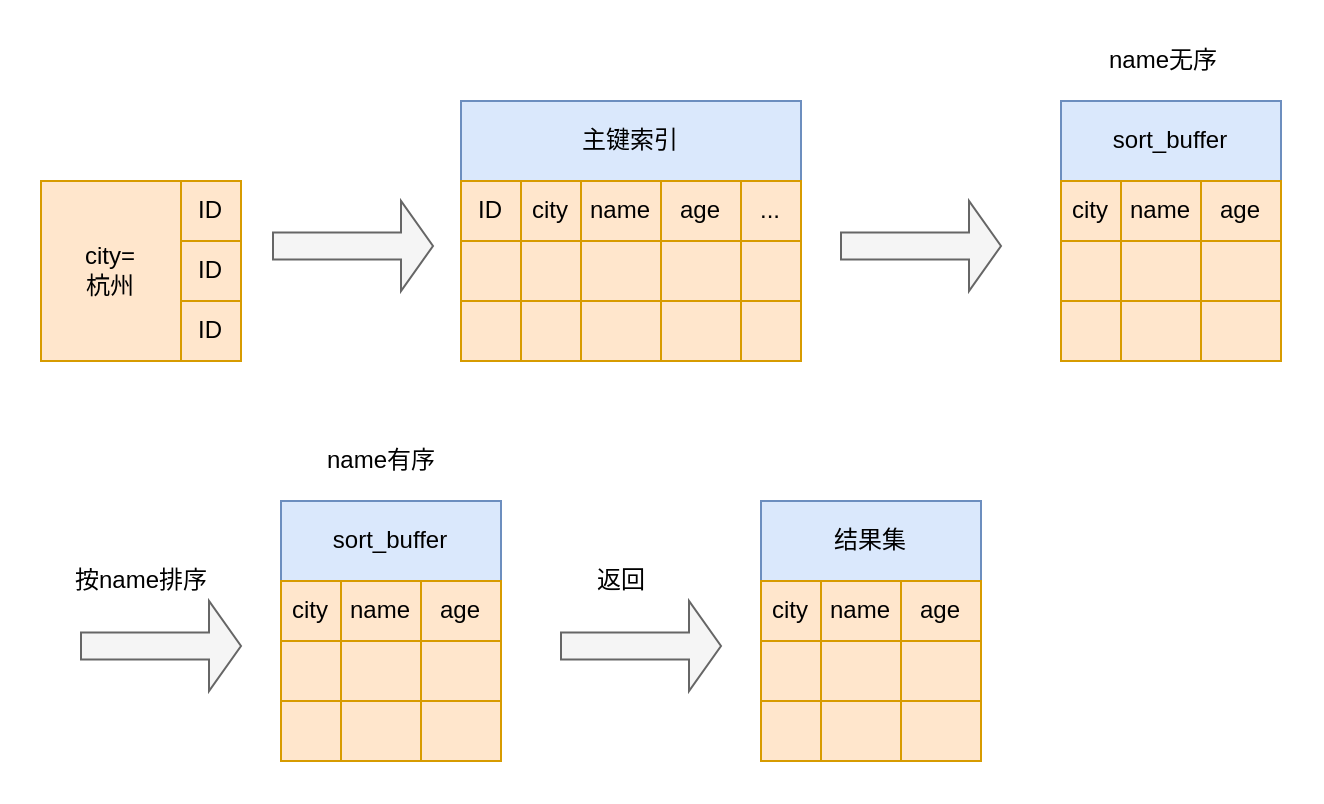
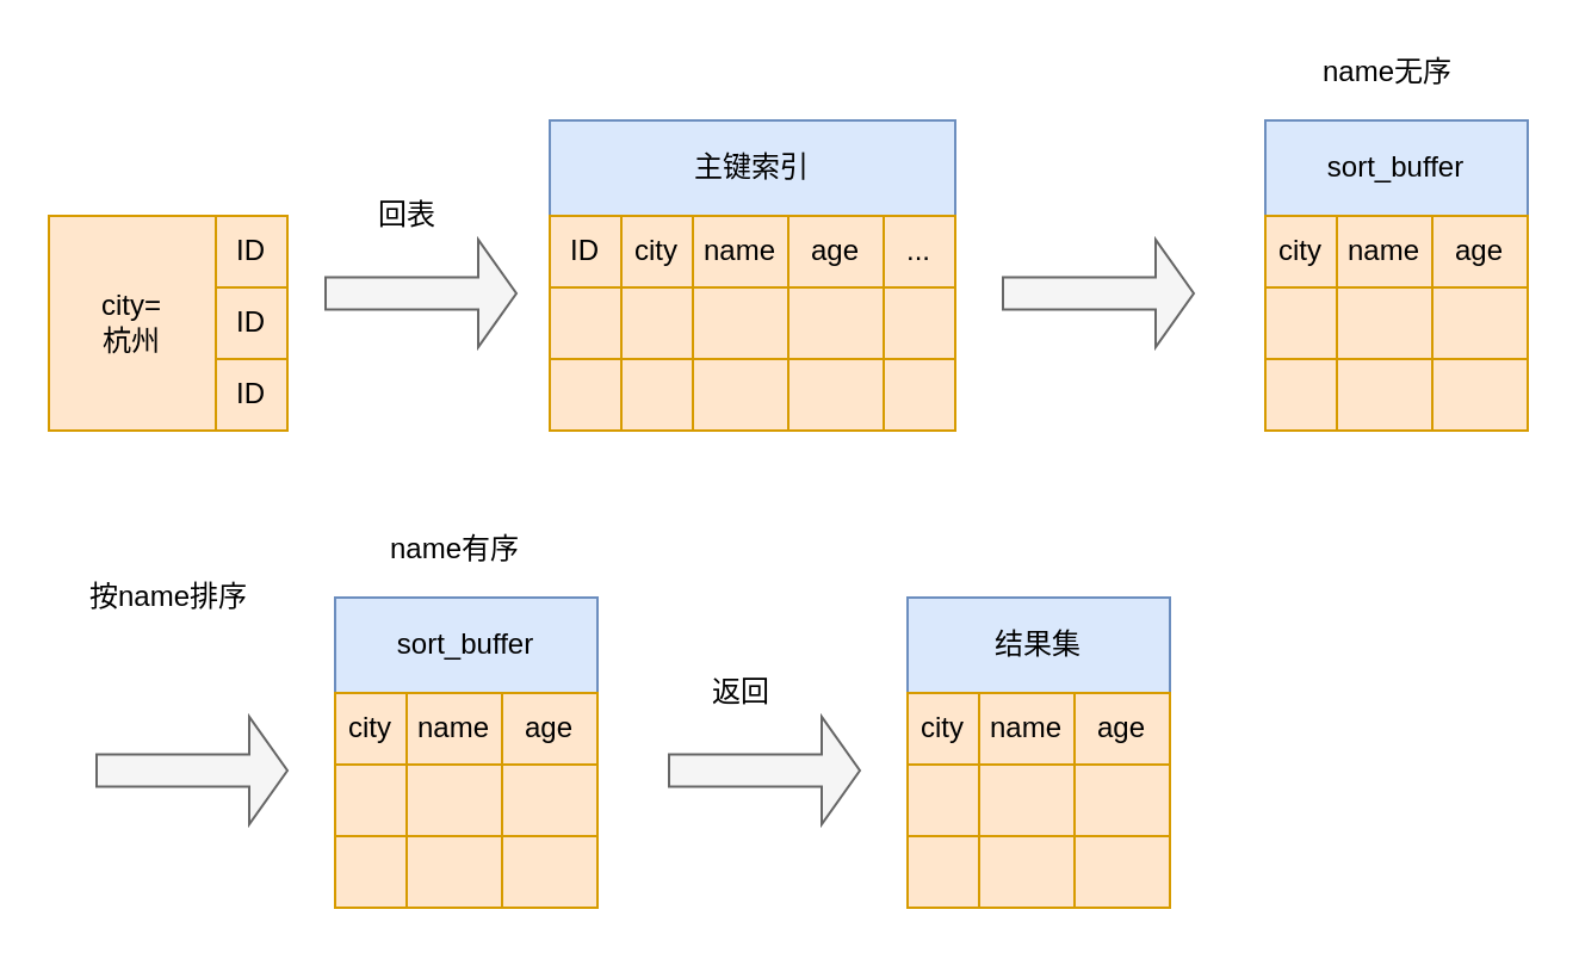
  <mxCell id="0" />
  <mxCell id="1" parent="0" />
  <mxCell id="2" value="city=&lt;br&gt;杭州" style="rounded=0;whiteSpace=wrap;html=1;fillColor=#ffe6cc;strokeColor=#d79b00;" vertex="1" parent="1"><mxGeometry x="20" y="90" width="70" height="90" as="geometry" /></mxCell>
  <mxCell id="3" value="ID" style="rounded=0;whiteSpace=wrap;html=1;fillColor=#ffe6cc;strokeColor=#d79b00;" vertex="1" parent="1"><mxGeometry x="90" y="90" width="30" height="30" as="geometry" /></mxCell>
  <mxCell id="4" value="ID" style="rounded=0;whiteSpace=wrap;html=1;fillColor=#ffe6cc;strokeColor=#d79b00;" vertex="1" parent="1"><mxGeometry x="90" y="120" width="30" height="30" as="geometry" /></mxCell>
  <mxCell id="5" value="ID" style="rounded=0;whiteSpace=wrap;html=1;fillColor=#ffe6cc;strokeColor=#d79b00;" vertex="1" parent="1"><mxGeometry x="90" y="150" width="30" height="30" as="geometry" /></mxCell>
  <mxCell id="6" value="主键索引" style="rounded=0;whiteSpace=wrap;html=1;fillColor=#dae8fc;strokeColor=#6c8ebf;" vertex="1" parent="1"><mxGeometry x="230" y="50" width="170" height="40" as="geometry" /></mxCell>
  <mxCell id="7" value="ID" style="rounded=0;whiteSpace=wrap;html=1;fillColor=#ffe6cc;strokeColor=#d79b00;" vertex="1" parent="1"><mxGeometry x="230" y="90" width="30" height="30" as="geometry" /></mxCell>
  <mxCell id="8" value="city" style="rounded=0;whiteSpace=wrap;html=1;fillColor=#ffe6cc;strokeColor=#d79b00;" vertex="1" parent="1"><mxGeometry x="260" y="90" width="30" height="30" as="geometry" /></mxCell>
  <mxCell id="9" value="name" style="rounded=0;whiteSpace=wrap;html=1;fillColor=#ffe6cc;strokeColor=#d79b00;" vertex="1" parent="1"><mxGeometry x="290" y="90" width="40" height="30" as="geometry" /></mxCell>
  <mxCell id="10" value="age" style="rounded=0;whiteSpace=wrap;html=1;fillColor=#ffe6cc;strokeColor=#d79b00;" vertex="1" parent="1"><mxGeometry x="330" y="90" width="40" height="30" as="geometry" /></mxCell>
  <mxCell id="11" value="" style="rounded=0;whiteSpace=wrap;html=1;fillColor=#ffe6cc;strokeColor=#d79b00;" vertex="1" parent="1"><mxGeometry x="230" y="120" width="30" height="30" as="geometry" /></mxCell>
  <mxCell id="12" value="" style="rounded=0;whiteSpace=wrap;html=1;fillColor=#ffe6cc;strokeColor=#d79b00;" vertex="1" parent="1"><mxGeometry x="260" y="120" width="30" height="30" as="geometry" /></mxCell>
  <mxCell id="13" value="" style="rounded=0;whiteSpace=wrap;html=1;fillColor=#ffe6cc;strokeColor=#d79b00;" vertex="1" parent="1"><mxGeometry x="290" y="120" width="40" height="30" as="geometry" /></mxCell>
  <mxCell id="14" value="" style="rounded=0;whiteSpace=wrap;html=1;fillColor=#ffe6cc;strokeColor=#d79b00;" vertex="1" parent="1"><mxGeometry x="330" y="120" width="40" height="30" as="geometry" /></mxCell>
  <mxCell id="15" value="" style="rounded=0;whiteSpace=wrap;html=1;fillColor=#ffe6cc;strokeColor=#d79b00;" vertex="1" parent="1"><mxGeometry x="230" y="150" width="30" height="30" as="geometry" /></mxCell>
  <mxCell id="16" value="" style="rounded=0;whiteSpace=wrap;html=1;fillColor=#ffe6cc;strokeColor=#d79b00;" vertex="1" parent="1"><mxGeometry x="260" y="150" width="30" height="30" as="geometry" /></mxCell>
  <mxCell id="17" value="" style="rounded=0;whiteSpace=wrap;html=1;fillColor=#ffe6cc;strokeColor=#d79b00;" vertex="1" parent="1"><mxGeometry x="290" y="150" width="40" height="30" as="geometry" /></mxCell>
  <mxCell id="18" value="" style="rounded=0;whiteSpace=wrap;html=1;fillColor=#ffe6cc;strokeColor=#d79b00;" vertex="1" parent="1"><mxGeometry x="330" y="150" width="40" height="30" as="geometry" /></mxCell>
  <mxCell id="19" value="..." style="rounded=0;whiteSpace=wrap;html=1;fillColor=#ffe6cc;strokeColor=#d79b00;" vertex="1" parent="1"><mxGeometry x="370" y="90" width="30" height="30" as="geometry" /></mxCell>
  <mxCell id="20" value="" style="rounded=0;whiteSpace=wrap;html=1;fillColor=#ffe6cc;strokeColor=#d79b00;" vertex="1" parent="1"><mxGeometry x="370" y="120" width="30" height="30" as="geometry" /></mxCell>
  <mxCell id="21" value="" style="rounded=0;whiteSpace=wrap;html=1;fillColor=#ffe6cc;strokeColor=#d79b00;" vertex="1" parent="1"><mxGeometry x="370" y="150" width="30" height="30" as="geometry" /></mxCell>
  <mxCell id="22" value="sort_buffer" style="rounded=0;whiteSpace=wrap;html=1;fillColor=#dae8fc;strokeColor=#6c8ebf;" vertex="1" parent="1"><mxGeometry x="530" y="50" width="110" height="40" as="geometry" /></mxCell>
  <mxCell id="23" value="city" style="rounded=0;whiteSpace=wrap;html=1;fillColor=#ffe6cc;strokeColor=#d79b00;" vertex="1" parent="1"><mxGeometry x="530" y="90" width="30" height="30" as="geometry" /></mxCell>
  <mxCell id="24" value="name" style="rounded=0;whiteSpace=wrap;html=1;fillColor=#ffe6cc;strokeColor=#d79b00;" vertex="1" parent="1"><mxGeometry x="560" y="90" width="40" height="30" as="geometry" /></mxCell>
  <mxCell id="25" value="age" style="rounded=0;whiteSpace=wrap;html=1;fillColor=#ffe6cc;strokeColor=#d79b00;" vertex="1" parent="1"><mxGeometry x="600" y="90" width="40" height="30" as="geometry" /></mxCell>
  <mxCell id="26" value="" style="rounded=0;whiteSpace=wrap;html=1;fillColor=#ffe6cc;strokeColor=#d79b00;" vertex="1" parent="1"><mxGeometry x="530" y="120" width="30" height="30" as="geometry" /></mxCell>
  <mxCell id="27" value="" style="rounded=0;whiteSpace=wrap;html=1;fillColor=#ffe6cc;strokeColor=#d79b00;" vertex="1" parent="1"><mxGeometry x="560" y="120" width="40" height="30" as="geometry" /></mxCell>
  <mxCell id="28" value="" style="rounded=0;whiteSpace=wrap;html=1;fillColor=#ffe6cc;strokeColor=#d79b00;" vertex="1" parent="1"><mxGeometry x="600" y="120" width="40" height="30" as="geometry" /></mxCell>
  <mxCell id="29" value="" style="rounded=0;whiteSpace=wrap;html=1;fillColor=#ffe6cc;strokeColor=#d79b00;" vertex="1" parent="1"><mxGeometry x="530" y="150" width="30" height="30" as="geometry" /></mxCell>
  <mxCell id="30" value="" style="rounded=0;whiteSpace=wrap;html=1;fillColor=#ffe6cc;strokeColor=#d79b00;" vertex="1" parent="1"><mxGeometry x="560" y="150" width="40" height="30" as="geometry" /></mxCell>
  <mxCell id="31" value="" style="rounded=0;whiteSpace=wrap;html=1;fillColor=#ffe6cc;strokeColor=#d79b00;" vertex="1" parent="1"><mxGeometry x="600" y="150" width="40" height="30" as="geometry" /></mxCell>
  <mxCell id="32" value="sort_buffer" style="rounded=0;whiteSpace=wrap;html=1;fillColor=#dae8fc;strokeColor=#6c8ebf;" vertex="1" parent="1"><mxGeometry x="140" y="250" width="110" height="40" as="geometry" /></mxCell>
  <mxCell id="33" value="city" style="rounded=0;whiteSpace=wrap;html=1;fillColor=#ffe6cc;strokeColor=#d79b00;" vertex="1" parent="1"><mxGeometry x="140" y="290" width="30" height="30" as="geometry" /></mxCell>
  <mxCell id="34" value="name" style="rounded=0;whiteSpace=wrap;html=1;fillColor=#ffe6cc;strokeColor=#d79b00;" vertex="1" parent="1"><mxGeometry x="170" y="290" width="40" height="30" as="geometry" /></mxCell>
  <mxCell id="35" value="age" style="rounded=0;whiteSpace=wrap;html=1;fillColor=#ffe6cc;strokeColor=#d79b00;" vertex="1" parent="1"><mxGeometry x="210" y="290" width="40" height="30" as="geometry" /></mxCell>
  <mxCell id="36" value="" style="rounded=0;whiteSpace=wrap;html=1;fillColor=#ffe6cc;strokeColor=#d79b00;" vertex="1" parent="1"><mxGeometry x="140" y="320" width="30" height="30" as="geometry" /></mxCell>
  <mxCell id="37" value="" style="rounded=0;whiteSpace=wrap;html=1;fillColor=#ffe6cc;strokeColor=#d79b00;" vertex="1" parent="1"><mxGeometry x="170" y="320" width="40" height="30" as="geometry" /></mxCell>
  <mxCell id="38" value="" style="rounded=0;whiteSpace=wrap;html=1;fillColor=#ffe6cc;strokeColor=#d79b00;" vertex="1" parent="1"><mxGeometry x="210" y="320" width="40" height="30" as="geometry" /></mxCell>
  <mxCell id="39" value="" style="rounded=0;whiteSpace=wrap;html=1;fillColor=#ffe6cc;strokeColor=#d79b00;" vertex="1" parent="1"><mxGeometry x="140" y="350" width="30" height="30" as="geometry" /></mxCell>
  <mxCell id="40" value="" style="rounded=0;whiteSpace=wrap;html=1;fillColor=#ffe6cc;strokeColor=#d79b00;" vertex="1" parent="1"><mxGeometry x="170" y="350" width="40" height="30" as="geometry" /></mxCell>
  <mxCell id="41" value="" style="rounded=0;whiteSpace=wrap;html=1;fillColor=#ffe6cc;strokeColor=#d79b00;" vertex="1" parent="1"><mxGeometry x="210" y="350" width="40" height="30" as="geometry" /></mxCell>
  <mxCell id="42" value="结果集" style="rounded=0;whiteSpace=wrap;html=1;fillColor=#dae8fc;strokeColor=#6c8ebf;" vertex="1" parent="1"><mxGeometry x="380" y="250" width="110" height="40" as="geometry" /></mxCell>
  <mxCell id="43" value="city" style="rounded=0;whiteSpace=wrap;html=1;fillColor=#ffe6cc;strokeColor=#d79b00;" vertex="1" parent="1"><mxGeometry x="380" y="290" width="30" height="30" as="geometry" /></mxCell>
  <mxCell id="44" value="name" style="rounded=0;whiteSpace=wrap;html=1;fillColor=#ffe6cc;strokeColor=#d79b00;" vertex="1" parent="1"><mxGeometry x="410" y="290" width="40" height="30" as="geometry" /></mxCell>
  <mxCell id="45" value="age" style="rounded=0;whiteSpace=wrap;html=1;fillColor=#ffe6cc;strokeColor=#d79b00;" vertex="1" parent="1"><mxGeometry x="450" y="290" width="40" height="30" as="geometry" /></mxCell>
  <mxCell id="46" value="" style="rounded=0;whiteSpace=wrap;html=1;fillColor=#ffe6cc;strokeColor=#d79b00;" vertex="1" parent="1"><mxGeometry x="380" y="320" width="30" height="30" as="geometry" /></mxCell>
  <mxCell id="47" value="" style="rounded=0;whiteSpace=wrap;html=1;fillColor=#ffe6cc;strokeColor=#d79b00;" vertex="1" parent="1"><mxGeometry x="410" y="320" width="40" height="30" as="geometry" /></mxCell>
  <mxCell id="48" value="" style="rounded=0;whiteSpace=wrap;html=1;fillColor=#ffe6cc;strokeColor=#d79b00;" vertex="1" parent="1"><mxGeometry x="450" y="320" width="40" height="30" as="geometry" /></mxCell>
  <mxCell id="49" value="" style="rounded=0;whiteSpace=wrap;html=1;fillColor=#ffe6cc;strokeColor=#d79b00;" vertex="1" parent="1"><mxGeometry x="380" y="350" width="30" height="30" as="geometry" /></mxCell>
  <mxCell id="50" value="" style="rounded=0;whiteSpace=wrap;html=1;fillColor=#ffe6cc;strokeColor=#d79b00;" vertex="1" parent="1"><mxGeometry x="410" y="350" width="40" height="30" as="geometry" /></mxCell>
  <mxCell id="51" value="" style="rounded=0;whiteSpace=wrap;html=1;fillColor=#ffe6cc;strokeColor=#d79b00;" vertex="1" parent="1"><mxGeometry x="450" y="350" width="40" height="30" as="geometry" /></mxCell>
  <mxCell id="52" value="name有序" style="text;html=1;align=center;verticalAlign=middle;resizable=0;points=[];autosize=1;strokeColor=none;fillColor=none;" vertex="1" parent="1"><mxGeometry x="155" y="220" width="70" height="20" as="geometry" /></mxCell>
  <mxCell id="53" value="name无序" style="text;html=1;align=center;verticalAlign=middle;resizable=0;points=[];autosize=1;strokeColor=none;fillColor=none;" vertex="1" parent="1"><mxGeometry x="546" y="20" width="70" height="20" as="geometry" /></mxCell>
  <mxCell id="54" value="" style="shape=singleArrow;whiteSpace=wrap;html=1;fillColor=#f5f5f5;strokeColor=#666666;fontColor=#333333;" vertex="1" parent="1"><mxGeometry x="136" y="100" width="80" height="45" as="geometry" /></mxCell>
+ <mxCell id="55" value="回表" style="text;html=1;align=center;verticalAlign=middle;resizable=0;points=[];autosize=1;strokeColor=none;fillColor=none;" vertex="1" parent="1"><mxGeometry x="150" y="80" width="40" height="20" as="geometry" /></mxCell>
  <mxCell id="56" value="" style="shape=singleArrow;whiteSpace=wrap;html=1;fillColor=#f5f5f5;strokeColor=#666666;fontColor=#333333;" vertex="1" parent="1"><mxGeometry x="420" y="100" width="80" height="45" as="geometry" /></mxCell>
  <mxCell id="57" value="" style="shape=singleArrow;whiteSpace=wrap;html=1;fillColor=#f5f5f5;strokeColor=#666666;fontColor=#333333;" vertex="1" parent="1"><mxGeometry x="40" y="300" width="80" height="45" as="geometry" /></mxCell>
- <mxCell id="58" value="按name排序" style="text;html=1;align=center;verticalAlign=middle;resizable=0;points=[];autosize=1;strokeColor=none;fillColor=none;" vertex="1" parent="1"><mxGeometry x="30" y="280" width="80" height="20" as="geometry" /></mxCell>
+ <mxCell id="58" value="按name排序" style="text;html=1;align=center;verticalAlign=middle;resizable=0;points=[];autosize=1;strokeColor=none;fillColor=none;" vertex="1" parent="1"><mxGeometry x="30" y="240" width="80" height="20" as="geometry" /></mxCell>
  <mxCell id="59" value="" style="shape=singleArrow;whiteSpace=wrap;html=1;fillColor=#f5f5f5;strokeColor=#666666;fontColor=#333333;" vertex="1" parent="1"><mxGeometry x="280" y="300" width="80" height="45" as="geometry" /></mxCell>
  <mxCell id="60" value="返回" style="text;html=1;align=center;verticalAlign=middle;resizable=0;points=[];autosize=1;strokeColor=none;fillColor=none;" vertex="1" parent="1"><mxGeometry x="290" y="280" width="40" height="20" as="geometry" /></mxCell>
